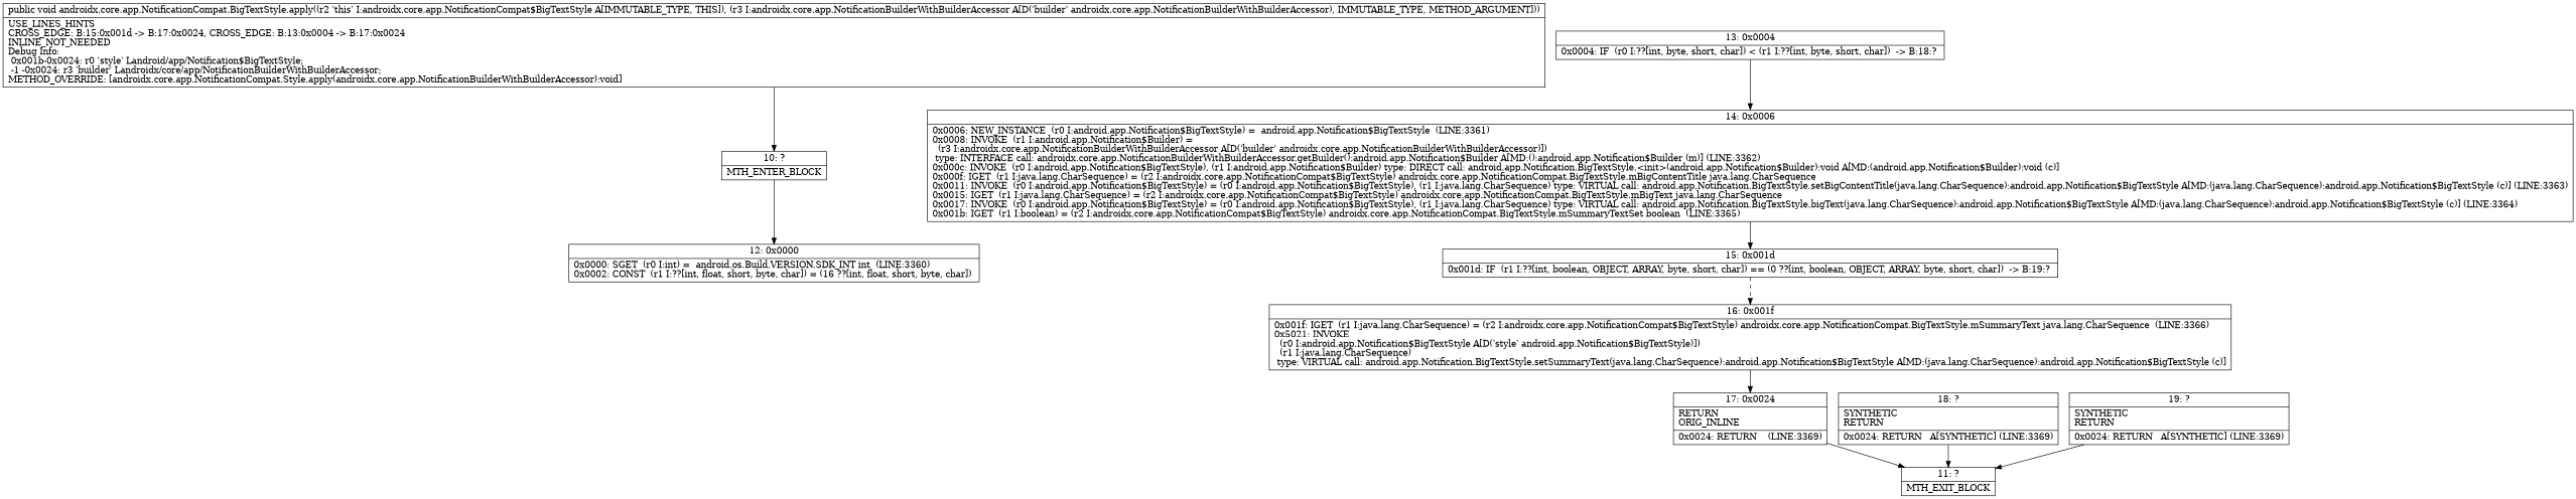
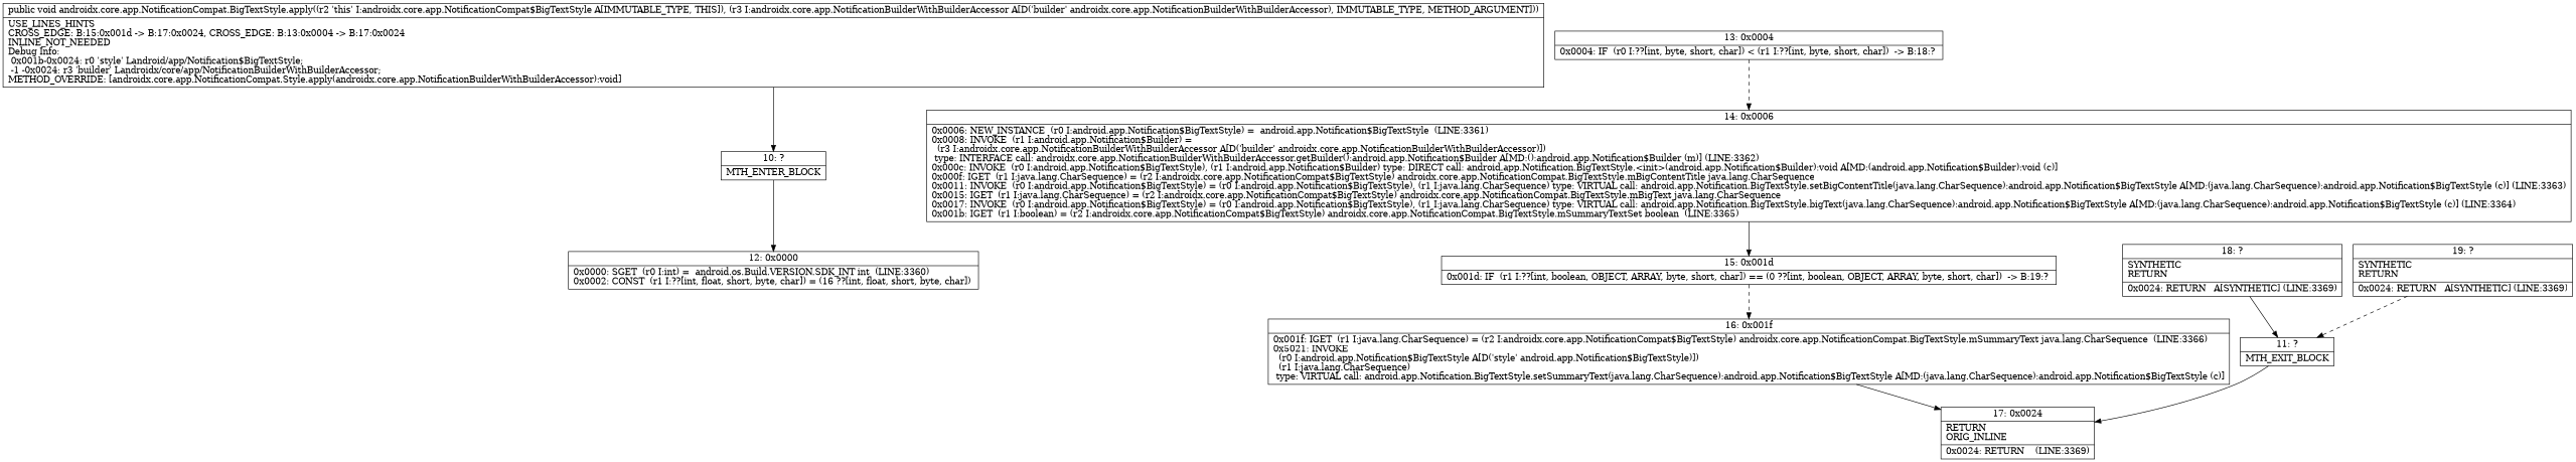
  digraph {
    node [shape=record]
    n1 [label="{10\:\ ?|MTH_ENTER_BLOCK\l}"]
    n2 [label="{12\:\ 0x0000|0x0000: SGET  (r0 I:int) =  android.os.Build.VERSION.SDK_INT int  (LINE:3360)\l0x0002: CONST  (r1 I:??[int, float, short, byte, char]) = (16 ??[int, float, short, byte, char]) \l}"]
    n3 [label="{13\:\ 0x0004|0x0004: IF  (r0 I:??[int, byte, short, char]) \< (r1 I:??[int, byte, short, char])  \-\> B:18:? \l}"]
    n4 [label="{14\:\ 0x0006|0x0006: NEW_INSTANCE  (r0 I:android.app.Notification$BigTextStyle) =  android.app.Notification$BigTextStyle  (LINE:3361)\l0x0008: INVOKE  (r1 I:android.app.Notification$Builder) = \l  (r3 I:androidx.core.app.NotificationBuilderWithBuilderAccessor A[D('builder' androidx.core.app.NotificationBuilderWithBuilderAccessor)])\l type: INTERFACE call: androidx.core.app.NotificationBuilderWithBuilderAccessor.getBuilder():android.app.Notification$Builder A[MD:():android.app.Notification$Builder (m)] (LINE:3362)\l0x000c: INVOKE  (r0 I:android.app.Notification$BigTextStyle), (r1 I:android.app.Notification$Builder) type: DIRECT call: android.app.Notification.BigTextStyle.\<init\>(android.app.Notification$Builder):void A[MD:(android.app.Notification$Builder):void (c)]\l0x000f: IGET  (r1 I:java.lang.CharSequence) = (r2 I:androidx.core.app.NotificationCompat$BigTextStyle) androidx.core.app.NotificationCompat.BigTextStyle.mBigContentTitle java.lang.CharSequence \l0x0011: INVOKE  (r0 I:android.app.Notification$BigTextStyle) = (r0 I:android.app.Notification$BigTextStyle), (r1 I:java.lang.CharSequence) type: VIRTUAL call: android.app.Notification.BigTextStyle.setBigContentTitle(java.lang.CharSequence):android.app.Notification$BigTextStyle A[MD:(java.lang.CharSequence):android.app.Notification$BigTextStyle (c)] (LINE:3363)\l0x0015: IGET  (r1 I:java.lang.CharSequence) = (r2 I:androidx.core.app.NotificationCompat$BigTextStyle) androidx.core.app.NotificationCompat.BigTextStyle.mBigText java.lang.CharSequence \l0x0017: INVOKE  (r0 I:android.app.Notification$BigTextStyle) = (r0 I:android.app.Notification$BigTextStyle), (r1 I:java.lang.CharSequence) type: VIRTUAL call: android.app.Notification.BigTextStyle.bigText(java.lang.CharSequence):android.app.Notification$BigTextStyle A[MD:(java.lang.CharSequence):android.app.Notification$BigTextStyle (c)] (LINE:3364)\l0x001b: IGET  (r1 I:boolean) = (r2 I:androidx.core.app.NotificationCompat$BigTextStyle) androidx.core.app.NotificationCompat.BigTextStyle.mSummaryTextSet boolean  (LINE:3365)\l}"]
    n5 [label="{15\:\ 0x001d|0x001d: IF  (r1 I:??[int, boolean, OBJECT, ARRAY, byte, short, char]) == (0 ??[int, boolean, OBJECT, ARRAY, byte, short, char])  \-\> B:19:? \l}"]
    n6 [label="{18\:\ ?|SYNTHETIC\lRETURN\l|0x0024: RETURN   A[SYNTHETIC] (LINE:3369)\l}"]
    n7 [label="{11\:\ ?|MTH_EXIT_BLOCK\l}"]
    n8 [label="{16\:\ 0x001f|0x001f: IGET  (r1 I:java.lang.CharSequence) = (r2 I:androidx.core.app.NotificationCompat$BigTextStyle) androidx.core.app.NotificationCompat.BigTextStyle.mSummaryText java.lang.CharSequence  (LINE:3366)\l0x5021: INVOKE  \l  (r0 I:android.app.Notification$BigTextStyle A[D('style' android.app.Notification$BigTextStyle)])\l  (r1 I:java.lang.CharSequence)\l type: VIRTUAL call: android.app.Notification.BigTextStyle.setSummaryText(java.lang.CharSequence):android.app.Notification$BigTextStyle A[MD:(java.lang.CharSequence):android.app.Notification$BigTextStyle (c)]\l}"]
    n9 [label="{17\:\ 0x0024|RETURN\lORIG_INLINE\l|0x0024: RETURN    (LINE:3369)\l}"]
    n10 [label="{19\:\ ?|SYNTHETIC\lRETURN\l|0x0024: RETURN   A[SYNTHETIC] (LINE:3369)\l}"]
    n11 [label="{public void androidx.core.app.NotificationCompat.BigTextStyle.apply((r2 'this' I:androidx.core.app.NotificationCompat$BigTextStyle A[IMMUTABLE_TYPE, THIS]), (r3 I:androidx.core.app.NotificationBuilderWithBuilderAccessor A[D('builder' androidx.core.app.NotificationBuilderWithBuilderAccessor), IMMUTABLE_TYPE, METHOD_ARGUMENT]))  | USE_LINES_HINTS\lCROSS_EDGE: B:15:0x001d \-\> B:17:0x0024, CROSS_EDGE: B:13:0x0004 \-\> B:17:0x0024\lINLINE_NOT_NEEDED\lDebug Info:\l  0x001b\-0x0024: r0 'style' Landroid\/app\/Notification$BigTextStyle;\l  \-1 \-0x0024: r3 'builder' Landroidx\/core\/app\/NotificationBuilderWithBuilderAccessor;\lMETHOD_OVERRIDE: [androidx.core.app.NotificationCompat.Style.apply(androidx.core.app.NotificationBuilderWithBuilderAccessor):void]\l}"]
    n1 -> n2
-   n3 -> n4 [style=solid]
+   n3 -> n4 [style=dashed]
    n4 -> n5
    n5 -> n8 [style=dashed]
    n6 -> n7
    n8 -> n9
-   n9 -> n7
-   n10 -> n7
+   n7 -> n9
+   n10 -> n7 [style=dashed]
    n11 -> n1
  }
